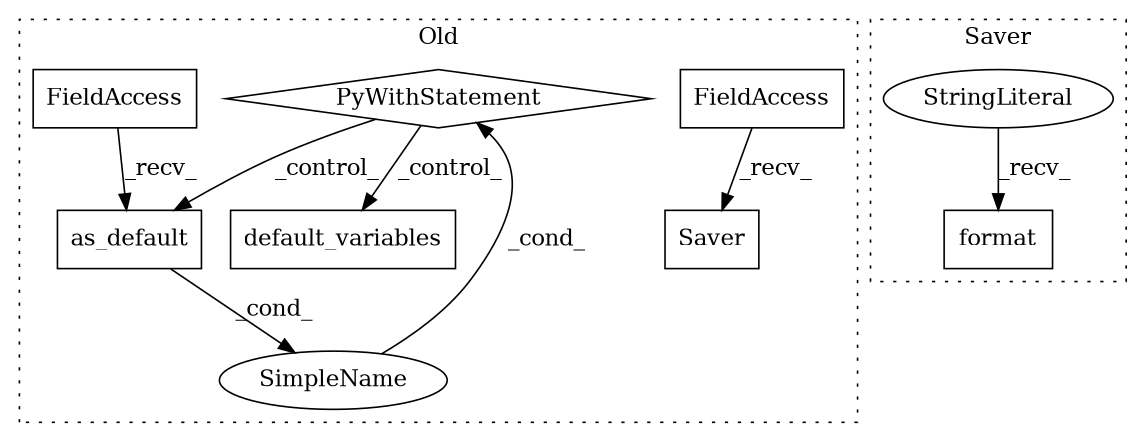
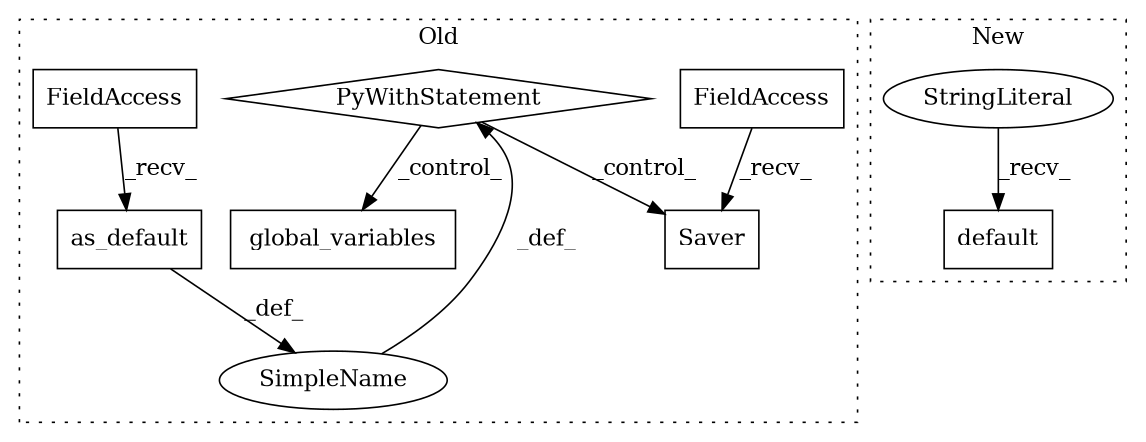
  digraph {
    node [a=32 shape=box]
    n1 [l="6,1" label=Saver s="7482,7517"]
    n2 [l=12 label=as_default s=7437]
    n3 [a=42 label=SimpleName shape=ellipse]
    n4 [a=104 l="10,2" label=PyWithStatement s="7416,7449" shape=diamond]
-   n5 [l=18 label=default_variables s=7499]
+   n5 [l=18 label=global_variables s=7499]
    n6 [a=22 l=10 label=FieldAccess s=7426]
    n7 [a=22 l=16 label=FieldAccess s=7465]
-   n8 [l="7,1" label=format s="7705,7743"]
+   n8 [l="7,1" label=default s="7705,7743"]
    n9 [a=45 l=33 label=StringLiteral s=7671 shape=ellipse]
    subgraph cluster_1 {
      label=Old
      style=dotted
      n1
      n2
      n3
      n4
      n5
      n6
      n7
    }
    subgraph cluster_2 {
-     label=Saver
+     label=New
      style=dotted
      n8
      n9
    }
-   n2 -> n3 [label=_cond_]
-   n3 -> n4 [label=_cond_]
-   n4 -> n2 [label=_control_]
+   n2 -> n3 [label=_def_]
+   n3 -> n4 [label=_def_]
+   n4 -> n1 [label=_control_]
    n4 -> n5 [label=_control_]
    n6 -> n2 [label=_recv_]
    n7 -> n1 [label=_recv_]
    n9 -> n8 [label=_recv_]
  }
